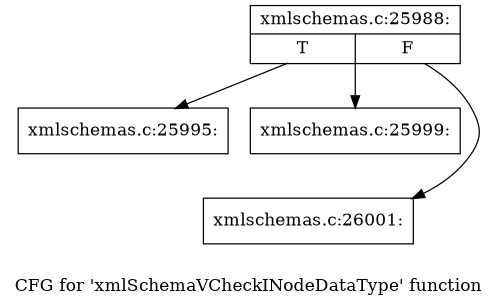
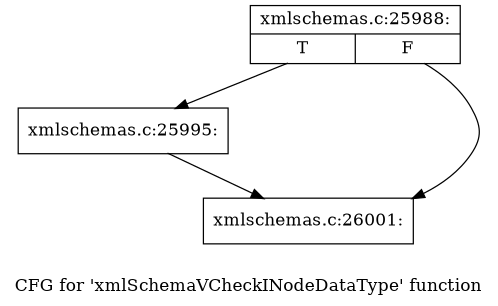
  digraph {
    label="CFG for 'xmlSchemaVCheckINodeDataType' function"
    node [shape=record]
    n1 [label="{xmlschemas.c:25988:|{<s0>T|<s1>F}}"]
    n2 [label="{xmlschemas.c:25995:}"]
-   n3 [label="{xmlschemas.c:25999:}"]
    n4 [label="{xmlschemas.c:26001:}"]
    n1 -> n2
-   n1 -> n3
    n1 -> n4
+   n2 -> n4
  }
